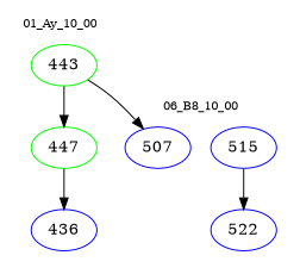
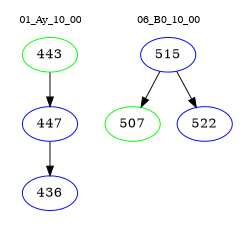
  digraph {
    node [color=green]
    edge [color=black]
    n1 [label=443]
    n2 [color=blue label=436]
-   n3 [label=447]
+   n3 [color=blue label=447]
    n4 [color=blue label=515]
-   n5 [color=blue label=507]
+   n5 [label=507]
    n6 [color=blue label=522]
    subgraph cluster_1 {
      color=white
      fontsize=10
      label="01_Ay_10_00"
      n1
      n2
      n3
    }
    subgraph cluster_2 {
      color=white
      fontsize=10
-     label="06_B8_10_00"
+     label="06_B0_10_00"
      n4
      n5
      n6
    }
    n1 -> n3
    n3 -> n2
-   n1 -> n5
+   n4 -> n5
    n4 -> n6
  }
